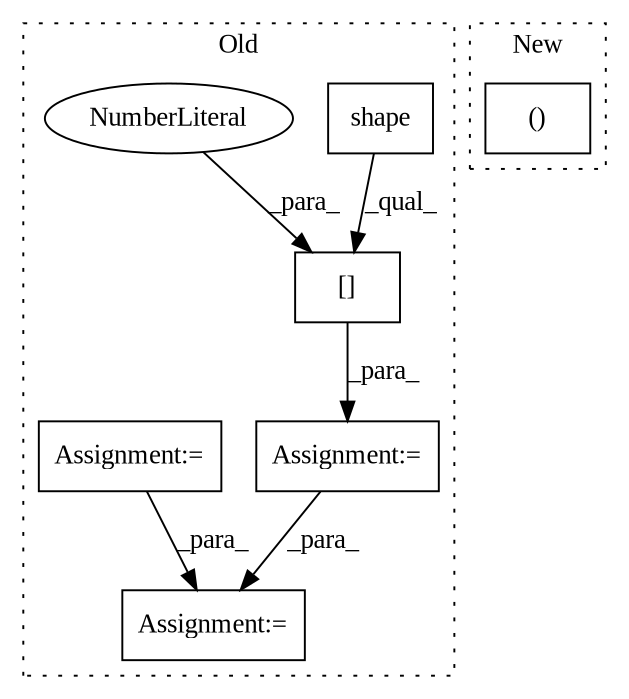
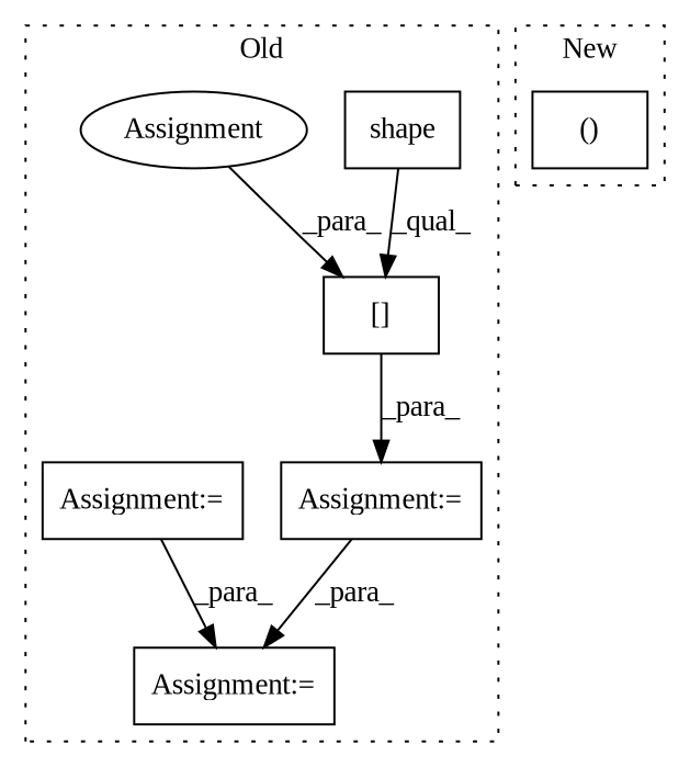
  digraph {
    fontname="Liberation Serif"
    node [a=7 l=1 shape=box fontname="Liberation Serif"]
    edge [fontname="Liberation Serif"]
    n1 [a=32 l="6,1" label=shape s="2610,2619"]
    n2 [a=2 l="22,1" label="[]" s="2599,2622"]
-   n3 [a=34 label=NumberLiteral s=2621 shape=ellipse]
+   n3 [a=34 label=Assignment s=2621 shape=ellipse]
    n4 [label="Assignment:=" s=2734]
    n5 [label="Assignment:=" s=2598]
    n6 [label="Assignment:=" s=2570]
    n7 [a=106 l=20 label="()" s=2640]
    subgraph cluster_1 {
      label=Old
      style=dotted
      n1
      n2
      n3
      n4
      n5
      n6
    }
    subgraph cluster_2 {
      label=New
      style=dotted
      n7
    }
    n1 -> n2 [label=_qual_]
    n2 -> n5 [label=_para_]
    n3 -> n2 [label=_para_]
    n5 -> n4 [label=_para_]
    n6 -> n4 [label=_para_]
  }
